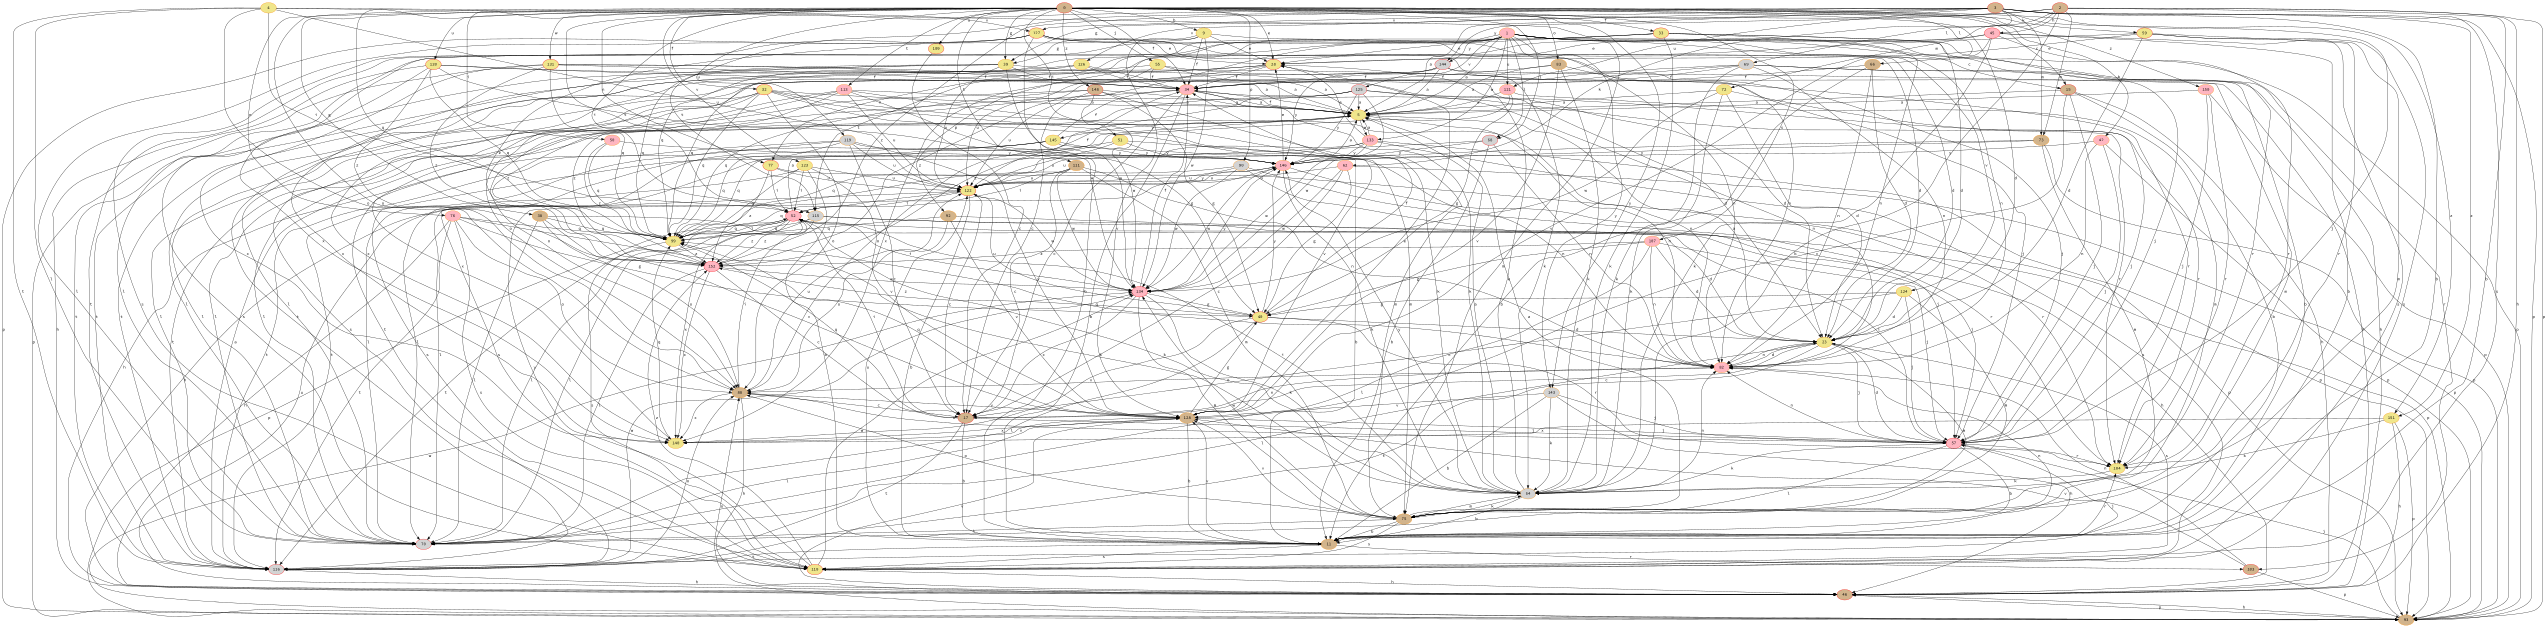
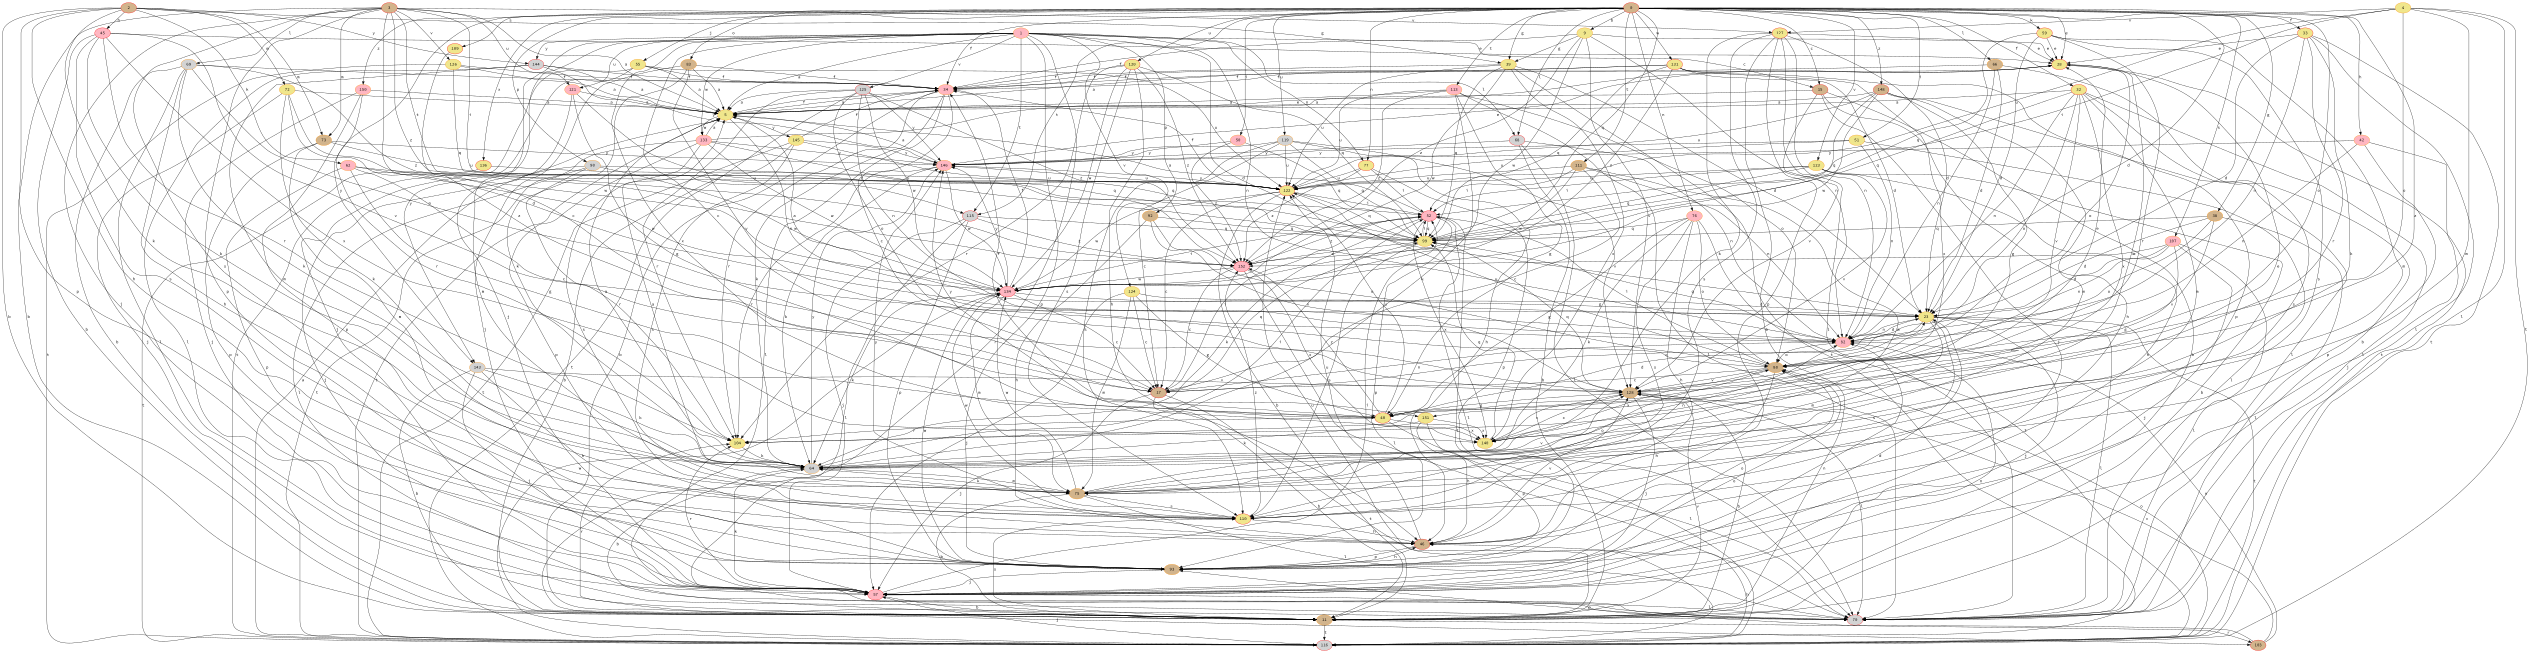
  strict digraph {
    fontname="Source Code Pro"
    node [color=darkorange fillcolor=khaki fontname="Source Code Pro" style=filled]
    edge [fontname="Source Code Pro"]
    0 [color=red fillcolor=tan]
    9
    15 [color=red fillcolor=tan]
    23
    28 [color=red]
    32 [color=red]
    33 [color=red]
    34 [fillcolor=lightpink]
    38 [fillcolor=tan]
    39
    42 [fillcolor=lightpink]
    50 [fillcolor=lightpink]
    51
    55
    59 [color=red]
    66 [fillcolor=tan]
    68 [color=red fillcolor=lightgrey]
    76 [fillcolor=lightpink]
    77 [color=red]
    83 [fillcolor=tan]
    88 [fillcolor=tan]
    90 [fillcolor=lightgrey]
    99
    107 [fillcolor=lightpink]
    109 [color=red]
    111 [fillcolor=tan]
    113 [fillcolor=lightpink]
-   115 [fillcolor=lightgrey]
+   115 [color=red fillcolor=lightgrey]
    119 [fillcolor=lightgrey]
    120 [color=red]
    123
    131 [color=red]
+   136 [color=red]
    143 [fillcolor=lightgrey]
    148 [color=red fillcolor=tan]
    150 [fillcolor=lightpink]
    151
    82 [fillcolor=lightpink]
    152 [color=red fillcolor=lightpink]
    128 [fillcolor=tan]
    134 [color=red fillcolor=lightpink]
    5
    57 [color=red fillcolor=lightpink]
    11 [fillcolor=tan]
    46 [color=red fillcolor=tan]
    17 [color=red fillcolor=tan]
    110 [color=red]
    70 [color=red fillcolor=lightgrey]
    75 [fillcolor=tan]
    116 [color=red fillcolor=lightgrey]
    140
    64 [fillcolor=lightgrey]
    104
    122 [color=red]
    93 [fillcolor=tan]
    146 [fillcolor=lightpink]
    40 [color=red]
    52 [color=red fillcolor=lightpink]
    1 [fillcolor=lightpink]
    92 [fillcolor=tan]
    103 [color=red fillcolor=tan]
    121 [fillcolor=lightpink]
    124
    125 [color=red fillcolor=lightgrey]
    133 [fillcolor=lightpink]
    144 [color=red fillcolor=lightgrey]
    145
    2 [color=red fillcolor=tan]
    45 [color=red fillcolor=lightpink]
    62 [fillcolor=lightpink]
    72
    73 [fillcolor=tan]
    3 [color=red fillcolor=tan]
    69 [fillcolor=lightgrey]
    126
    127 [color=red]
    4
    0 -> 9 [label=b]
    0 -> 15 [label=c]
    0 -> 23 [label=d]
    0 -> 28 [label=e]
    0 -> 32 [label=f]
    0 -> 33 [label=f]
    0 -> 34 [label=f]
    0 -> 38 [label=g]
    0 -> 39 [label=g]
    0 -> 42 [label=h]
    0 -> 50 [label=i]
    0 -> 51 [label=i]
    0 -> 55 [label=j]
    0 -> 59 [label=k]
    0 -> 66 [label=l]
    0 -> 68 [label=l]
    0 -> 76 [label=n]
    0 -> 77 [label=n]
    0 -> 83 [label=o]
    0 -> 88 [label=o]
    0 -> 90 [label=p]
    0 -> 99 [label=q]
    0 -> 107 [label=s]
    0 -> 109 [label=s]
    0 -> 111 [label=t]
    0 -> 113 [label=t]
    0 -> 115 [label=t]
    0 -> 119 [label=u]
    0 -> 120 [label=u]
    0 -> 123 [label=v]
    0 -> 131 [label=w]
+   0 -> 136 [label=x]
    0 -> 143 [label=y]
    0 -> 148 [label=z]
    0 -> 150 [label=z]
    0 -> 151 [label=z]
    9 -> 28 [label=e]
    9 -> 34 [label=f]
    9 -> 39 [label=g]
    9 -> 82 [label=n]
    9 -> 152 [label=z]
    9 -> 128 [label=v]
    9 -> 134 [label=w]
    15 -> 128 [label=v]
    15 -> 5 [label=a]
    15 -> 57 [label=j]
    15 -> 11 [label=b]
    15 -> 46 [label=h]
    23 -> 82 [label=n]
    23 -> 5 [label=a]
    23 -> 57 [label=j]
    23 -> 17 [label=c]
    23 -> 110 [label=s]
    23 -> 70 [label=l]
    23 -> 75 [label=m]
    23 -> 116 [label=t]
    28 -> 34 [label=f]
    28 -> 88 [label=o]
    28 -> 116 [label=t]
    28 -> 140 [label=x]
    32 -> 88 [label=o]
    32 -> 99 [label=q]
    32 -> 82 [label=n]
    32 -> 128 [label=v]
    32 -> 5 [label=a]
    32 -> 110 [label=s]
    32 -> 70 [label=l]
    32 -> 75 [label=m]
    32 -> 140 [label=x]
    33 -> 23 [label=d]
    33 -> 28 [label=e]
    33 -> 82 [label=n]
    33 -> 70 [label=l]
    33 -> 116 [label=t]
    33 -> 64 [label=k]
    33 -> 104 [label=r]
    34 -> 5 [label=a]
    34 -> 11 [label=b]
    34 -> 17 [label=c]
    34 -> 70 [label=l]
    34 -> 64 [label=k]
    34 -> 104 [label=r]
    38 -> 23 [label=d]
    38 -> 88 [label=o]
    38 -> 99 [label=q]
    38 -> 128 [label=v]
    38 -> 70 [label=l]
    39 -> 23 [label=d]
    39 -> 34 [label=f]
    39 -> 99 [label=q]
    39 -> 134 [label=w]
    39 -> 116 [label=t]
    39 -> 140 [label=x]
    39 -> 122 [label=u]
    42 -> 82 [label=n]
    42 -> 57 [label=j]
    42 -> 93 [label=p]
    42 -> 146 [label=y]
    50 -> 99 [label=q]
    50 -> 152 [label=z]
    50 -> 146 [label=y]
    51 -> 82 [label=n]
    51 -> 70 [label=l]
    51 -> 122 [label=u]
    51 -> 146 [label=y]
    55 -> 34 [label=f]
    55 -> 5 [label=a]
    55 -> 57 [label=j]
    55 -> 116 [label=t]
    55 -> 122 [label=u]
    59 -> 23 [label=d]
    59 -> 28 [label=e]
    59 -> 99 [label=q]
    59 -> 110 [label=s]
    59 -> 75 [label=m]
    59 -> 104 [label=r]
    66 -> 23 [label=d]
    66 -> 34 [label=f]
    66 -> 82 [label=n]
    66 -> 11 [label=b]
    68 -> 82 [label=n]
    68 -> 11 [label=b]
    68 -> 70 [label=l]
    68 -> 146 [label=y]
    76 -> 88 [label=o]
    76 -> 99 [label=q]
    76 -> 46 [label=h]
    76 -> 110 [label=s]
    76 -> 116 [label=t]
    76 -> 64 [label=k]
    76 -> 40 [label=g]
    77 -> 152 [label=z]
    77 -> 122 [label=u]
    77 -> 93 [label=p]
    77 -> 52 [label=i]
    83 -> 34 [label=f]
    83 -> 128 [label=v]
    83 -> 5 [label=a]
    83 -> 57 [label=j]
    83 -> 64 [label=k]
    88 -> 128 [label=v]
    88 -> 46 [label=h]
    88 -> 17 [label=c]
    88 -> 140 [label=x]
    88 -> 122 [label=u]
    88 -> 52 [label=i]
    90 -> 134 [label=w]
    90 -> 57 [label=j]
    90 -> 70 [label=l]
    90 -> 104 [label=r]
    90 -> 122 [label=u]
    99 -> 152 [label=z]
    99 -> 110 [label=s]
    99 -> 52 [label=i]
    107 -> 23 [label=d]
    107 -> 82 [label=n]
    107 -> 152 [label=z]
    107 -> 57 [label=j]
    107 -> 70 [label=l]
    107 -> 40 [label=g]
    109 -> 17 [label=c]
    111 -> 82 [label=n]
    111 -> 134 [label=w]
    111 -> 17 [label=c]
    111 -> 75 [label=m]
    111 -> 122 [label=u]
    111 -> 52 [label=i]
    113 -> 88 [label=o]
    113 -> 152 [label=z]
    113 -> 5 [label=a]
    113 -> 70 [label=l]
    113 -> 64 [label=k]
    113 -> 122 [label=u]
    113 -> 40 [label=g]
    115 -> 99 [label=q]
    115 -> 152 [label=z]
    115 -> 57 [label=j]
    115 -> 70 [label=l]
    115 -> 93 [label=p]
    119 -> 99 [label=q]
    119 -> 128 [label=v]
    119 -> 46 [label=h]
    119 -> 17 [label=c]
    119 -> 110 [label=s]
    119 -> 122 [label=u]
    119 -> 146 [label=y]
    120 -> 34 [label=f]
    120 -> 99 [label=q]
    120 -> 152 [label=z]
    120 -> 134 [label=w]
    120 -> 46 [label=h]
    120 -> 110 [label=s]
    120 -> 104 [label=r]
    123 -> 99 [label=q]
    123 -> 128 [label=v]
    123 -> 11 [label=b]
    123 -> 46 [label=h]
    123 -> 122 [label=u]
    123 -> 52 [label=i]
    131 -> 23 [label=d]
    131 -> 34 [label=f]
    131 -> 99 [label=q]
    131 -> 152 [label=z]
    131 -> 5 [label=a]
    131 -> 140 [label=x]
    131 -> 93 [label=p]
+   136 -> 116 [label=t]
+   136 -> 122 [label=u]
    143 -> 128 [label=v]
    143 -> 57 [label=j]
    143 -> 11 [label=b]
    143 -> 46 [label=h]
    143 -> 64 [label=k]
    148 -> 99 [label=q]
    148 -> 134 [label=w]
    148 -> 5 [label=a]
    148 -> 70 [label=l]
    148 -> 75 [label=m]
    148 -> 122 [label=u]
    148 -> 40 [label=g]
    150 -> 5 [label=a]
    150 -> 57 [label=j]
    150 -> 104 [label=r]
    150 -> 93 [label=p]
    151 -> 46 [label=h]
    151 -> 140 [label=x]
    151 -> 64 [label=k]
    151 -> 93 [label=p]
    82 -> 23 [label=d]
    82 -> 88 [label=o]
    82 -> 99 [label=q]
    152 -> 134 [label=w]
    152 -> 17 [label=c]
    152 -> 70 [label=l]
    152 -> 140 [label=x]
    128 -> 28 [label=e]
    128 -> 99 [label=q]
    128 -> 57 [label=j]
    128 -> 11 [label=b]
    128 -> 70 [label=l]
    128 -> 140 [label=x]
    128 -> 40 [label=g]
    134 -> 34 [label=f]
    134 -> 17 [label=c]
    134 -> 75 [label=m]
    134 -> 64 [label=k]
    134 -> 146 [label=y]
-   134 -> 40 [label=g]
+   134 -> 23 [label=g]
    134 -> 52 [label=i]
    5 -> 34 [label=f]
    5 -> 82 [label=n]
    5 -> 116 [label=t]
    5 -> 133 [label=w]
    5 -> 145 [label=y]
    57 -> 23 [label=d]
    57 -> 88 [label=o]
    57 -> 82 [label=n]
    57 -> 11 [label=b]
    57 -> 70 [label=l]
    57 -> 64 [label=k]
    57 -> 104 [label=r]
    57 -> 52 [label=i]
    11 -> 82 [label=n]
    11 -> 128 [label=v]
    11 -> 110 [label=s]
    11 -> 116 [label=t]
    11 -> 104 [label=r]
    11 -> 122 [label=u]
    11 -> 103 [label=r]
    46 -> 128 [label=v]
    46 -> 122 [label=u]
    46 -> 93 [label=p]
    17 -> 99 [label=q]
    17 -> 82 [label=n]
    17 -> 57 [label=j]
    17 -> 11 [label=b]
    17 -> 116 [label=t]
    17 -> 52 [label=i]
    110 -> 152 [label=z]
    110 -> 134 [label=w]
    110 -> 46 [label=h]
    110 -> 146 [label=y]
    75 -> 88 [label=o]
    75 -> 128 [label=v]
    75 -> 134 [label=w]
    75 -> 5 [label=a]
    75 -> 11 [label=b]
    75 -> 110 [label=s]
    75 -> 70 [label=l]
    75 -> 64 [label=k]
    116 -> 88 [label=o]
    116 -> 134 [label=w]
    116 -> 5 [label=a]
    116 -> 57 [label=j]
    116 -> 46 [label=h]
    140 -> 99 [label=q]
    140 -> 128 [label=v]
    64 -> 28 [label=e]
    64 -> 82 [label=n]
    64 -> 5 [label=a]
    64 -> 11 [label=b]
    64 -> 75 [label=m]
    64 -> 146 [label=y]
    64 -> 52 [label=i]
    104 -> 64 [label=k]
    122 -> 34 [label=f]
    122 -> 99 [label=q]
    122 -> 134 [label=w]
    122 -> 11 [label=b]
    122 -> 17 [label=c]
    122 -> 146 [label=y]
    122 -> 52 [label=i]
    93 -> 88 [label=o]
    93 -> 134 [label=w]
    93 -> 57 [label=j]
    93 -> 46 [label=h]
    146 -> 28 [label=e]
    146 -> 134 [label=w]
    146 -> 5 [label=a]
    146 -> 64 [label=k]
    146 -> 104 [label=r]
    146 -> 122 [label=u]
    40 -> 23 [label=d]
    40 -> 34 [label=f]
    40 -> 152 [label=z]
    40 -> 70 [label=l]
    40 -> 140 [label=x]
    40 -> 104 [label=r]
    40 -> 122 [label=u]
    40 -> 146 [label=y]
    52 -> 99 [label=q]
    52 -> 152 [label=z]
    52 -> 5 [label=a]
    52 -> 70 [label=l]
    52 -> 116 [label=t]
    52 -> 140 [label=x]
    52 -> 64 [label=k]
    52 -> 93 [label=p]
    1 -> 15 [label=c]
    1 -> 23 [label=d]
    1 -> 68 [label=l]
    1 -> 77 [label=n]
    1 -> 115 [label=t]
    1 -> 143 [label=y]
    1 -> 82 [label=n]
    1 -> 5 [label=a]
    1 -> 57 [label=j]
    1 -> 17 [label=c]
    1 -> 140 [label=x]
    1 -> 93 [label=p]
    1 -> 92 [label=p]
    1 -> 103 [label=r]
    1 -> 121 [label=u]
    1 -> 124 [label=v]
    1 -> 125 [label=v]
    1 -> 133 [label=w]
    1 -> 144 [label=y]
    92 -> 88 [label=o]
    92 -> 99 [label=q]
    92 -> 128 [label=v]
    92 -> 46 [label=h]
    103 -> 82 [label=n]
    103 -> 128 [label=v]
    103 -> 93 [label=p]
    121 -> 152 [label=z]
    121 -> 5 [label=a]
    121 -> 75 [label=m]
    121 -> 40 [label=g]
    124 -> 23 [label=d]
    124 -> 57 [label=j]
    124 -> 17 [label=c]
    124 -> 75 [label=m]
    124 -> 40 [label=g]
    125 -> 88 [label=o]
    125 -> 82 [label=n]
    125 -> 152 [label=z]
    125 -> 134 [label=w]
    125 -> 5 [label=a]
    125 -> 116 [label=t]
    125 -> 104 [label=r]
    125 -> 146 [label=y]
    133 -> 28 [label=e]
    133 -> 99 [label=q]
    133 -> 134 [label=w]
    133 -> 5 [label=a]
    133 -> 110 [label=s]
    133 -> 116 [label=t]
    133 -> 93 [label=p]
    133 -> 146 [label=y]
    144 -> 34 [label=f]
    144 -> 5 [label=a]
-   144 -> 46 [label=h]
    144 -> 70 [label=l]
    144 -> 75 [label=m]
    144 -> 146 [label=y]
    145 -> 34 [label=f]
    145 -> 99 [label=q]
    145 -> 11 [label=b]
    145 -> 110 [label=s]
    145 -> 116 [label=t]
    145 -> 146 [label=y]
    2 -> 39 [label=g]
    2 -> 11 [label=b]
    2 -> 46 [label=h]
    2 -> 64 [label=k]
    2 -> 93 [label=p]
    2 -> 144 [label=y]
    2 -> 45 [label=h]
    2 -> 62 [label=k]
    2 -> 72 [label=m]
    2 -> 73 [label=m]
    45 -> 28 [label=e]
    45 -> 128 [label=v]
    45 -> 11 [label=b]
    45 -> 110 [label=s]
    45 -> 140 [label=x]
    45 -> 64 [label=k]
    45 -> 104 [label=r]
    62 -> 134 [label=w]
    62 -> 17 [label=c]
    62 -> 122 [label=u]
    62 -> 93 [label=p]
    62 -> 40 [label=g]
    72 -> 23 [label=d]
    72 -> 134 [label=w]
    72 -> 5 [label=a]
    72 -> 57 [label=j]
    72 -> 64 [label=k]
    73 -> 75 [label=m]
    73 -> 122 [label=u]
    73 -> 93 [label=p]
    73 -> 146 [label=y]
    3 -> 115 [label=t]
    3 -> 151 [label=z]
    3 -> 152 [label=z]
    3 -> 5 [label=a]
    3 -> 57 [label=j]
    3 -> 11 [label=b]
    3 -> 110 [label=s]
    3 -> 93 [label=p]
    3 -> 52 [label=i]
    3 -> 121 [label=u]
    3 -> 73 [label=m]
    3 -> 69 [label=l]
    3 -> 126 [label=v]
    3 -> 127 [label=v]
    69 -> 34 [label=f]
    69 -> 82 [label=n]
    69 -> 152 [label=z]
    69 -> 11 [label=b]
    69 -> 46 [label=h]
    69 -> 70 [label=l]
    69 -> 64 [label=k]
    126 -> 34 [label=f]
    126 -> 99 [label=q]
    126 -> 5 [label=a]
    126 -> 116 [label=t]
    127 -> 23 [label=d]
    127 -> 28 [label=e]
    127 -> 82 [label=n]
    127 -> 11 [label=b]
    127 -> 110 [label=s]
    127 -> 70 [label=l]
    127 -> 64 [label=k]
    127 -> 93 [label=p]
    4 -> 88 [label=o]
    4 -> 70 [label=l]
    4 -> 75 [label=m]
    4 -> 116 [label=t]
    4 -> 122 [label=u]
    4 -> 52 [label=i]
    4 -> 127 [label=v]
  }
